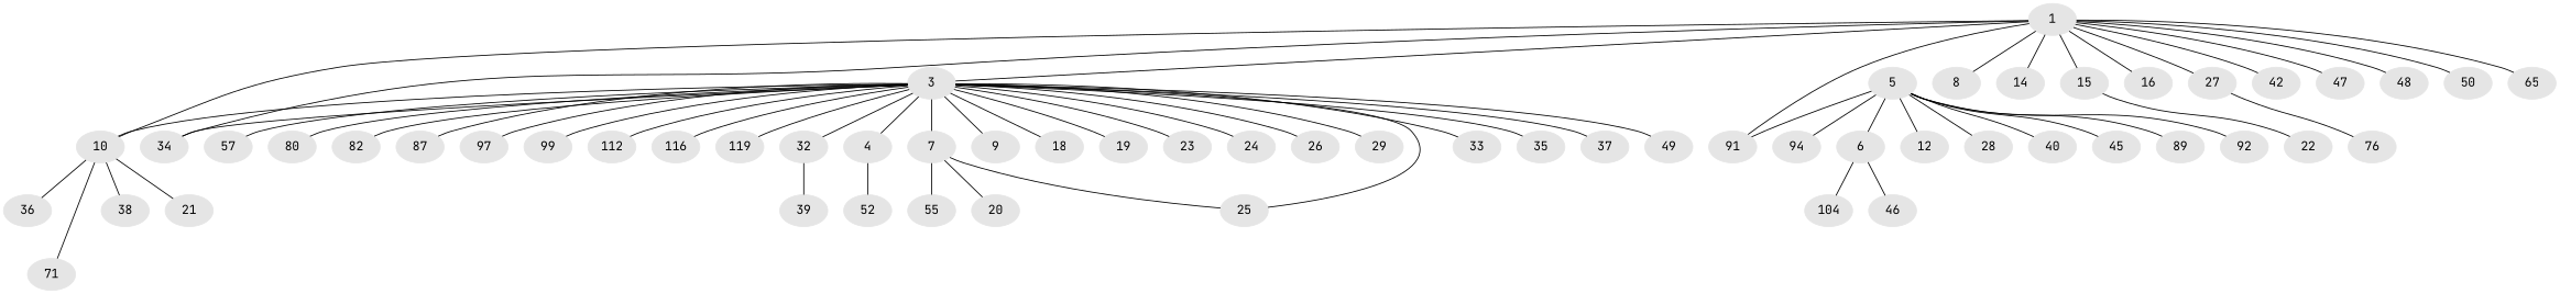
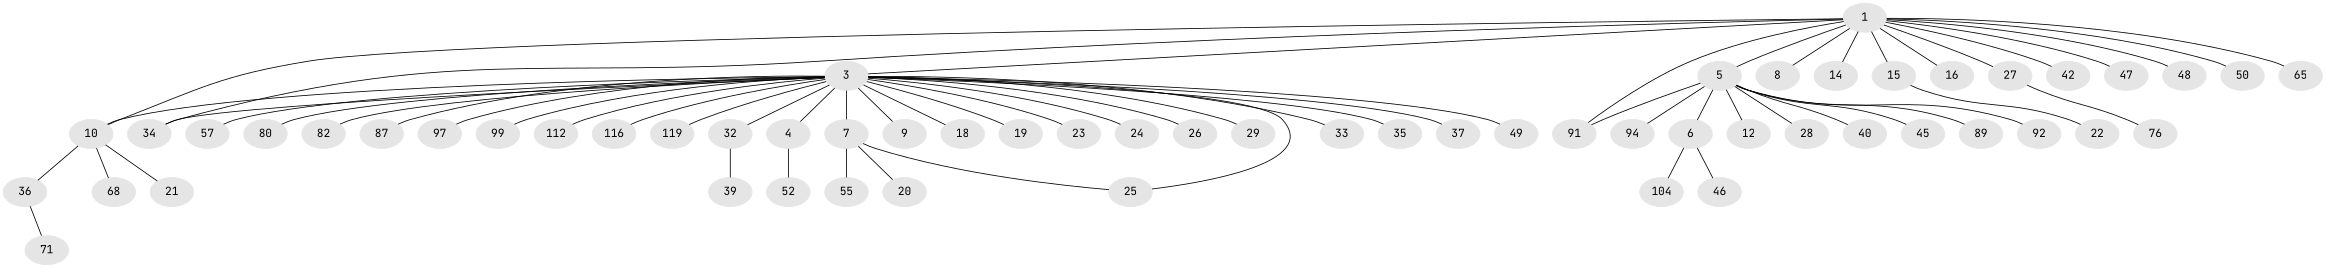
  graph {
    fontname="JetBrains Mono"
    node [color=gray90 fontname="JetBrains Mono" style=filled]
    edge [fontname="JetBrains Mono"]
    1 [super="+11+2+56+70+54"]
    3
    5
    8
    10 [super="+13+67+60+79+102+103+88+84+63+73+44"]
    14
    15 [super="+64"]
    16
    27
    34 [super="+62"]
    42 [super="+115+61"]
    47
    48
    50 [super="+77"]
    65
    91
    4
    7
    9
    18 [super="+83"]
    19 [super="+105"]
    23 [super="+109"]
    24
    25 [super="+72+69+90+53+113"]
    26
    29
    32
    33 [super="+120"]
    35
    37
    49
    57
    80
    82
    87
    97 [super="+121"]
    99
    112
    116
    119
    6
    12
    28
    40
    45
    89
    92 [super="+100"]
    94
    21 [super="+31+117+118+58+30"]
    36
-   38
+   38 [label=68]
    22
    76
    52 [super="+59"]
    20
    55 [super="+66"]
    39
    46 [super="+51"]
    104
    71
    1 -- 3
+   1 -- 5
    1 -- 8
    1 -- 10 [weight=2]
    1 -- 14
    1 -- 15
    1 -- 16
    1 -- 27
    1 -- 34
    1 -- 42
    1 -- 47
    1 -- 48
    1 -- 50
    1 -- 65
    1 -- 91
    3 -- 10
    3 -- 34
    3 -- 4
    3 -- 7
    3 -- 9
    3 -- 18
    3 -- 19
    3 -- 23
    3 -- 24
    3 -- 25
    3 -- 26
    3 -- 29
    3 -- 32
    3 -- 33
    3 -- 35
    3 -- 37
    3 -- 49
    3 -- 57
    3 -- 80
    3 -- 82
    3 -- 87
    3 -- 97
    3 -- 99
    3 -- 112
    3 -- 116
    3 -- 119
    5 -- 91
    5 -- 6
    5 -- 12
    5 -- 28
    5 -- 40
    5 -- 45
    5 -- 89
    5 -- 92
    5 -- 94
    10 -- 21
    10 -- 36
    10 -- 38
    15 -- 22
    27 -- 76
    4 -- 52
    7 -- 25
    7 -- 20
    7 -- 55
    32 -- 39
    6 -- 46
    6 -- 104
-   10 -- 71
+   36 -- 71
  }
